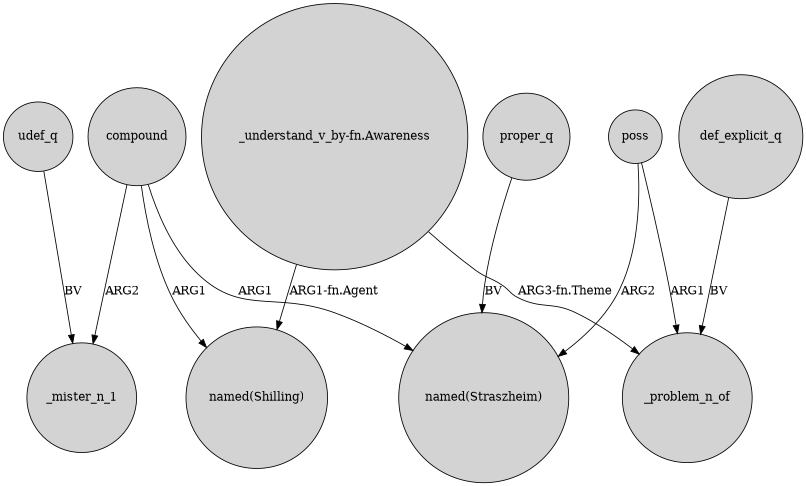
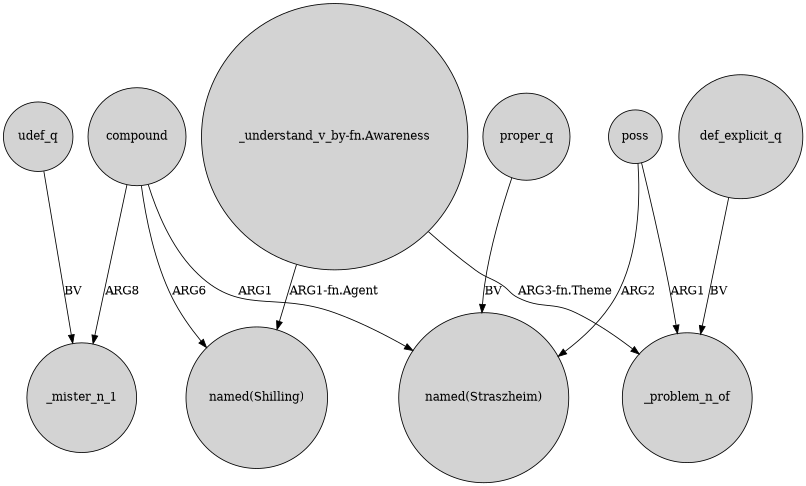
  digraph {
    node [shape=circle style=filled]
    udef_q
    _mister_n_1
    def_explicit_q
    _problem_n_of
    poss
    "named(Straszheim)"
    compound
    "named(Shilling)"
    "_understand_v_by-fn.Awareness"
    proper_q
    udef_q -> _mister_n_1 [label=BV]
    def_explicit_q -> _problem_n_of [label=BV]
    poss -> _problem_n_of [label=ARG1]
    poss -> "named(Straszheim)" [label=ARG2]
-   compound -> _mister_n_1 [label=ARG2]
+   compound -> _mister_n_1 [label=ARG8]
    compound -> "named(Straszheim)" [label=ARG1]
-   compound -> "named(Shilling)" [label=ARG1]
+   compound -> "named(Shilling)" [label=ARG6]
    "_understand_v_by-fn.Awareness" -> _problem_n_of [label="ARG3-fn.Theme"]
    "_understand_v_by-fn.Awareness" -> "named(Shilling)" [label="ARG1-fn.Agent"]
    proper_q -> "named(Straszheim)" [label=BV]
  }
